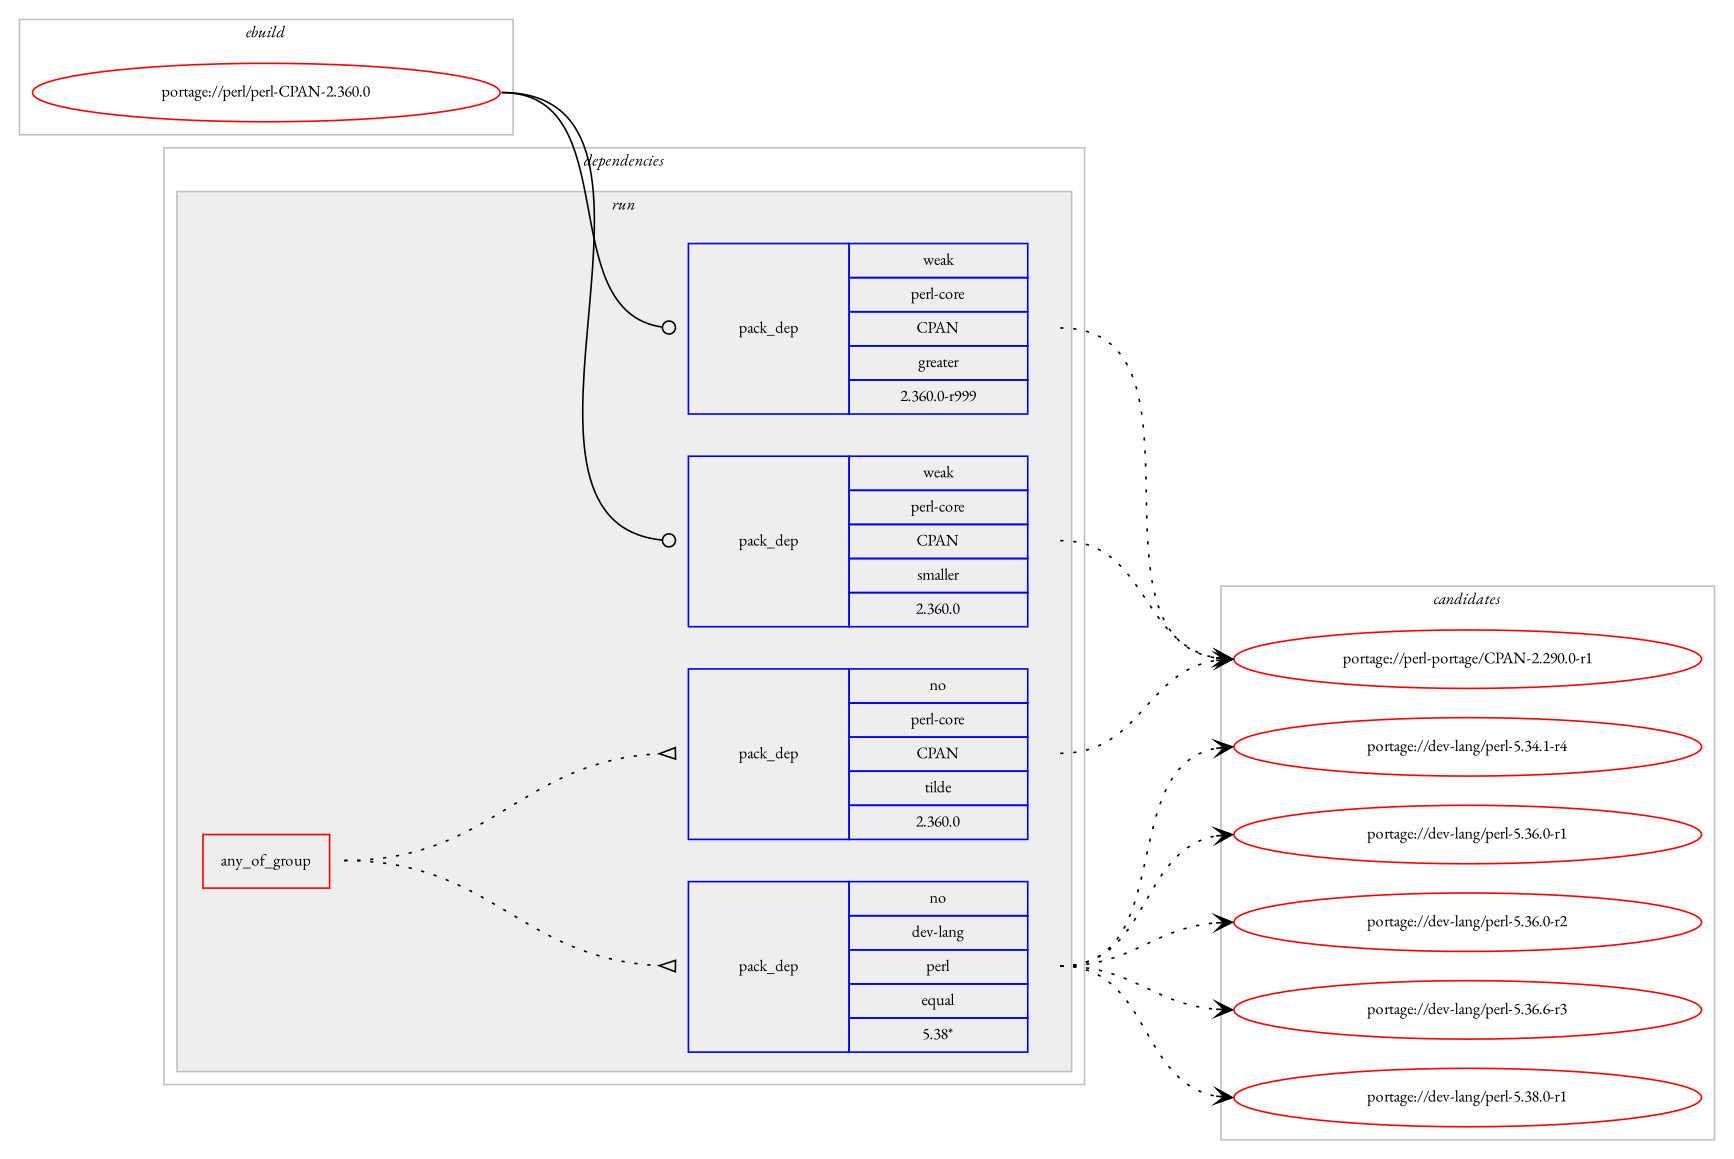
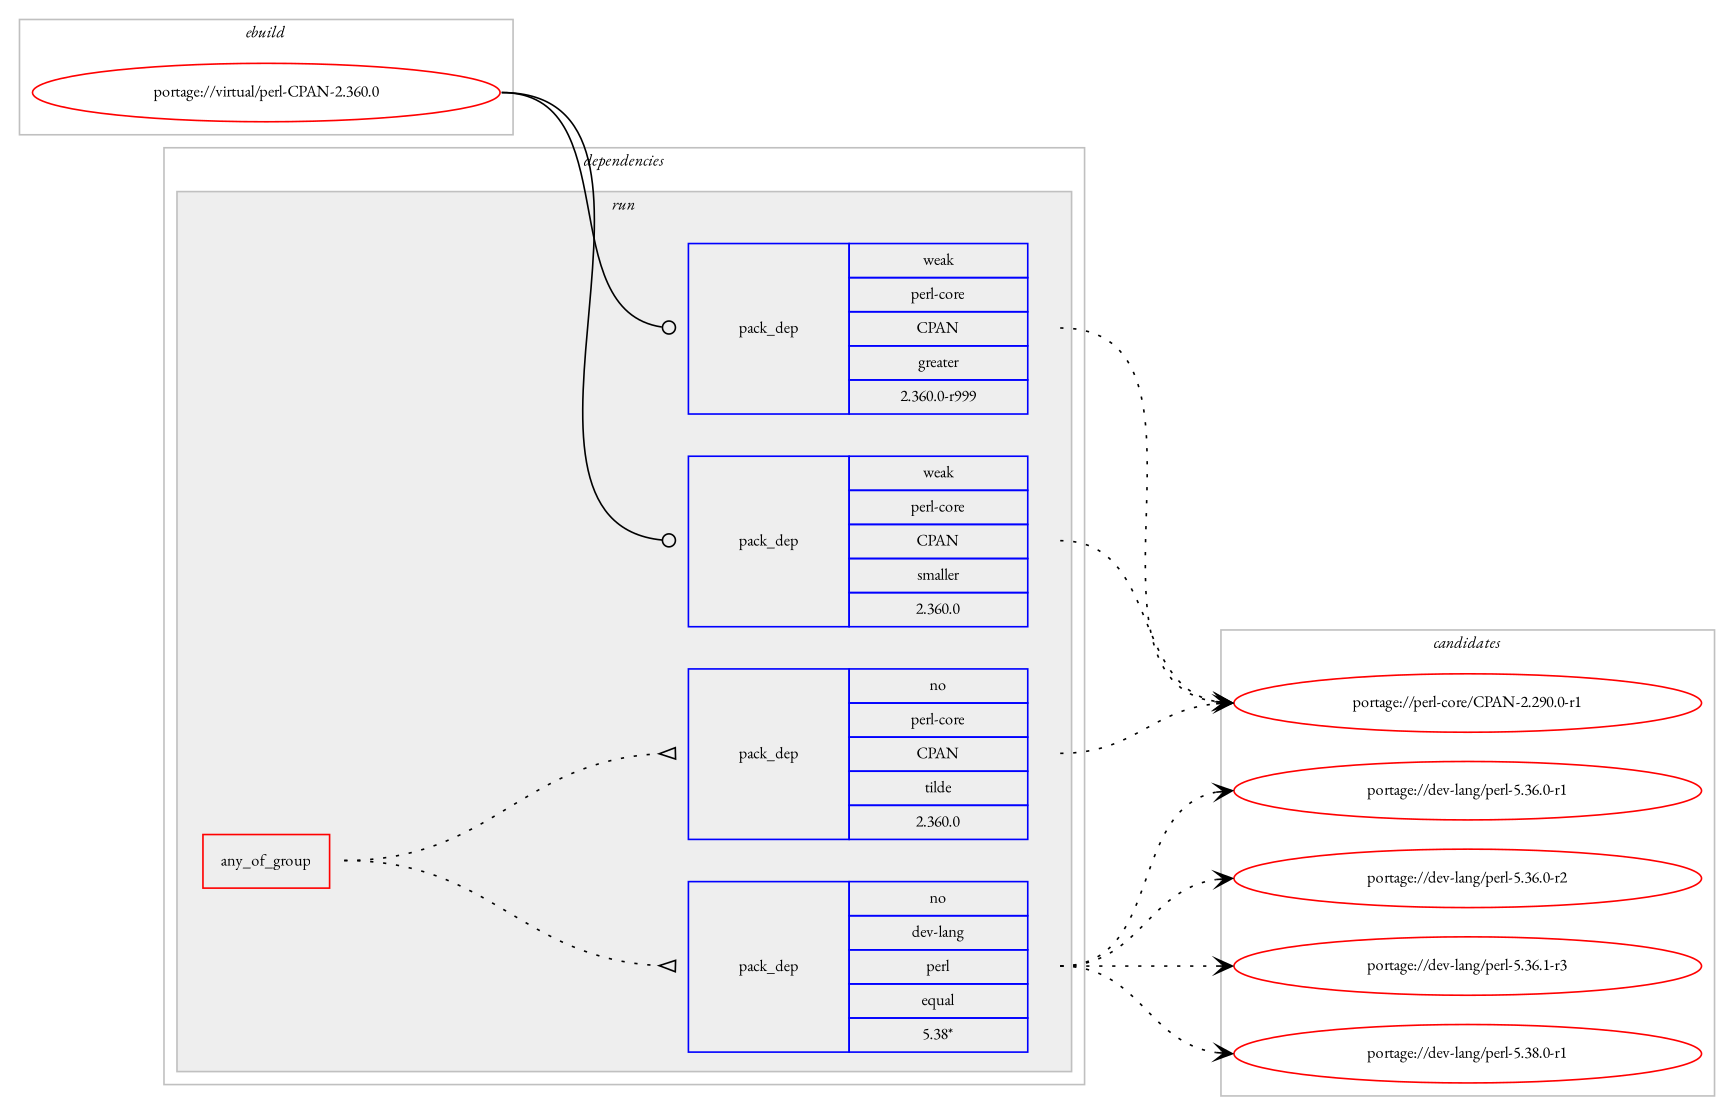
  digraph {
    compound=true
    concentrate=true
    fontname="EB Garamond"
    fontsize=10
    newrank=true
    rankdir=LR
    ranksep=1.5
    node [color=red fontname="EB Garamond" fontsize=10]
    edge [arrowhead=vee fontname="EB Garamond" headport=w style=dotted tailport=e weight=100]
-   n1 [label="portage://perl/perl-CPAN-2.360.0" width=4]
+   n1 [label="portage://virtual/perl-CPAN-2.360.0" width=4]
    n2 [color=blue label=<<TABLE BORDER="0" CELLBORDER="1" CELLSPACING="0" CELLPADDING="4" WIDTH="220"><TR><TD ROWSPAN="6" CELLPADDING="30">pack_dep</TD></TR><TR><TD WIDTH="110">no</TD></TR><TR><TD>dev-lang</TD></TR><TR><TD>perl</TD></TR><TR><TD>equal</TD></TR><TR><TD>5.38*</TD></TR></TABLE>> shape=none]
    n3 [color=blue label=<<TABLE BORDER="0" CELLBORDER="1" CELLSPACING="0" CELLPADDING="4" WIDTH="220"><TR><TD ROWSPAN="6" CELLPADDING="30">pack_dep</TD></TR><TR><TD WIDTH="110">no</TD></TR><TR><TD>perl-core</TD></TR><TR><TD>CPAN</TD></TR><TR><TD>tilde</TD></TR><TR><TD>2.360.0</TD></TR></TABLE>> shape=none]
    n4 [label=<<TABLE BORDER="0" CELLBORDER="1" CELLSPACING="0" CELLPADDING="4"><TR><TD CELLPADDING="10">any_of_group</TD></TR></TABLE>> shape=none]
    n5 [color=blue label=<<TABLE BORDER="0" CELLBORDER="1" CELLSPACING="0" CELLPADDING="4" WIDTH="220"><TR><TD ROWSPAN="6" CELLPADDING="30">pack_dep</TD></TR><TR><TD WIDTH="110">weak</TD></TR><TR><TD>perl-core</TD></TR><TR><TD>CPAN</TD></TR><TR><TD>greater</TD></TR><TR><TD>2.360.0-r999</TD></TR></TABLE>> shape=none]
    n6 [color=blue label=<<TABLE BORDER="0" CELLBORDER="1" CELLSPACING="0" CELLPADDING="4" WIDTH="220"><TR><TD ROWSPAN="6" CELLPADDING="30">pack_dep</TD></TR><TR><TD WIDTH="110">weak</TD></TR><TR><TD>perl-core</TD></TR><TR><TD>CPAN</TD></TR><TR><TD>smaller</TD></TR><TR><TD>2.360.0</TD></TR></TABLE>> shape=none]
-   n7 [label="portage://dev-lang/perl-5.34.1-r4" width=4]
    n8 [label="portage://dev-lang/perl-5.36.0-r1" width=4]
    n9 [label="portage://dev-lang/perl-5.36.0-r2" width=4]
-   n10 [label="portage://dev-lang/perl-5.36.6-r3" width=4]
+   n10 [label="portage://dev-lang/perl-5.36.1-r3" width=4]
    n11 [label="portage://dev-lang/perl-5.38.0-r1" width=4]
-   n12 [label="portage://perl-portage/CPAN-2.290.0-r1" width=4]
+   n12 [label="portage://perl-core/CPAN-2.290.0-r1" width=4]
    subgraph cluster_1 {
      color=gray
      label=<<i>ebuild</i>>
      rank=same
      n1
    }
    subgraph cluster_2 {
      color=gray
      label=<<i>dependencies</i>>
      subgraph cluster_3 {
        color=gray
        fillcolor="#eeeeee"
        label=<<i>compile</i>>
        style=filled
      }
      subgraph cluster_4 {
        color=gray
        fillcolor="#eeeeee"
        label=<<i>compile and run</i>>
        style=filled
      }
      subgraph cluster_5 {
        color=gray
        fillcolor="#eeeeee"
        label=<<i>run</i>>
        style=filled
        subgraph sub_6 {
          color=gray
          fillcolor="#eeeeee"
          label=<<i>run</i>>
          style=filled
          n4
          subgraph sub_7 {
            color=gray
            fillcolor="#eeeeee"
            label=<<i>run</i>>
            style=filled
            n2
          }
          subgraph sub_8 {
            color=gray
            fillcolor="#eeeeee"
            label=<<i>run</i>>
            style=filled
            n3
          }
        }
        subgraph sub_9 {
          color=gray
          fillcolor="#eeeeee"
          label=<<i>run</i>>
          style=filled
          n5
        }
        subgraph sub_10 {
          color=gray
          fillcolor="#eeeeee"
          label=<<i>run</i>>
          style=filled
          n6
        }
      }
    }
    subgraph cluster_11 {
      color=gray
      label=<<i>candidates</i>>
      rank=same
      subgraph sub_12 {
        color=black
        label=<<i>candidates</i>>
        nodesep=1
        rank=same
-       n7
        n8
        n9
        n10
        n11
      }
      subgraph sub_13 {
        color=black
        label=<<i>candidates</i>>
        nodesep=1
        rank=same
        n12
      }
      subgraph sub_14 {
        color=black
        label=<<i>candidates</i>>
        nodesep=1
        rank=same
        n12
      }
      subgraph sub_15 {
        color=black
        label=<<i>candidates</i>>
        nodesep=1
        rank=same
        n12
      }
    }
    n1 -> n5 [arrowhead=odot style=solid weight=20]
    n1 -> n6 [arrowhead=odot style=solid weight=20]
-   n2 -> n7
    n2 -> n8
    n2 -> n9
    n2 -> n10
    n2 -> n11
    n3 -> n12
    n4 -> n2 [arrowhead=oinv weight=20]
    n4 -> n3 [arrowhead=oinv weight=20]
    n5 -> n12
    n6 -> n12
  }
